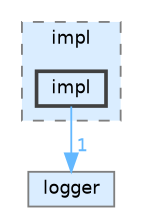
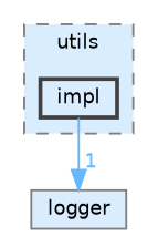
  digraph {
    compound=true
    node [fillcolor="#daedff" fontname=Helvetica fontsize=10 shape=box]
    n1 [color=grey25 height=0.2 label=impl style="filled,bold" width=0.4]
    n2 [color=grey50 height=0.2 label=logger style=filled width=0.4]
    subgraph cluster_1 {
      bgcolor="#daedff"
      fontname=Helvetica
      fontsize=10
-     label=impl
+     label=utils
      pencolor=grey50
      style="filled,dashed"
      n1
    }
    n1 -> n2 [color=steelblue1 fontcolor=steelblue1 fontname=Helvetica fontsize=10 headlabel=1 labeldistance=1.5 labelfontname=Helvetica labelfontsize=10]
  }
